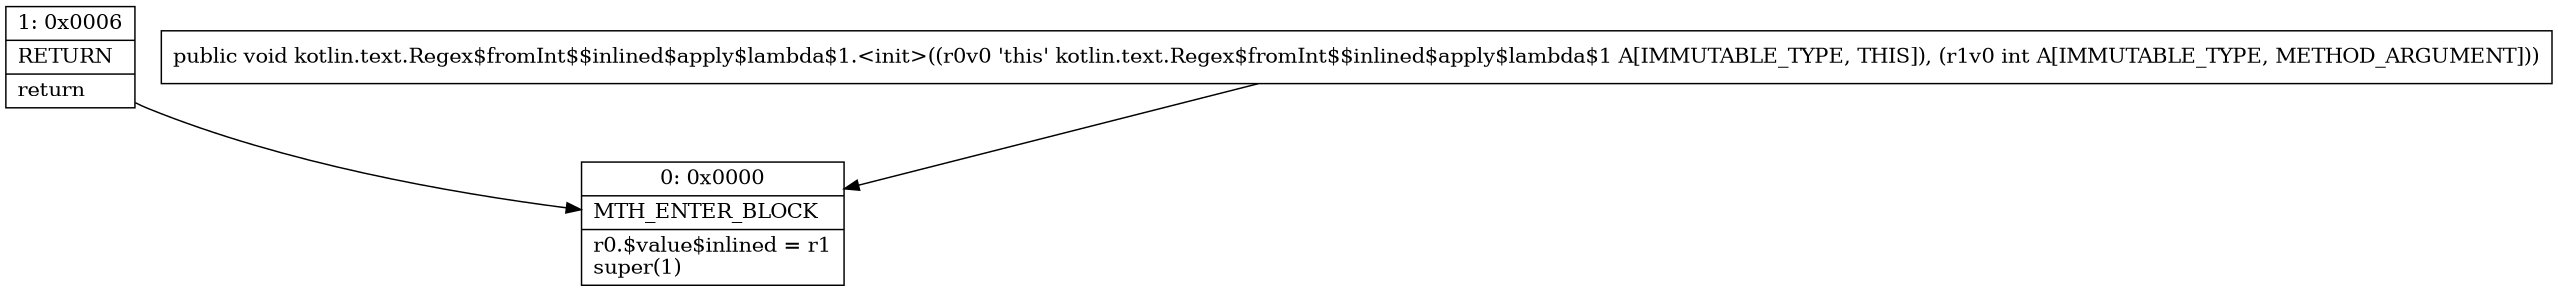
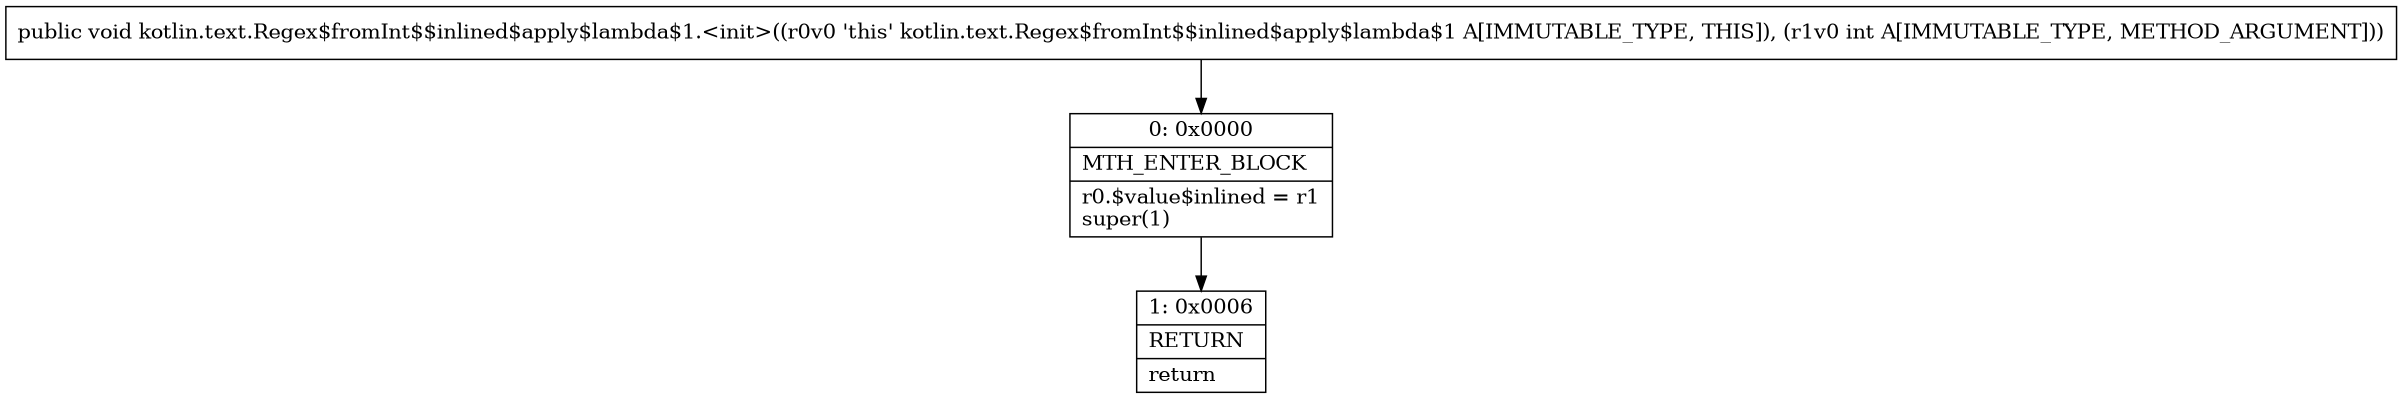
  digraph {
    node [shape=record]
    n1 [label="{0\:\ 0x0000|MTH_ENTER_BLOCK\l|r0.$value$inlined = r1\lsuper(1)\l}"]
    n2 [label="{1\:\ 0x0006|RETURN\l|return\l}"]
    n3 [label="{public void kotlin.text.Regex$fromInt$$inlined$apply$lambda$1.\<init\>((r0v0 'this' kotlin.text.Regex$fromInt$$inlined$apply$lambda$1 A[IMMUTABLE_TYPE, THIS]), (r1v0 int A[IMMUTABLE_TYPE, METHOD_ARGUMENT])) }"]
-   n2 -> n1
+   n1 -> n2
    n3 -> n1
  }
